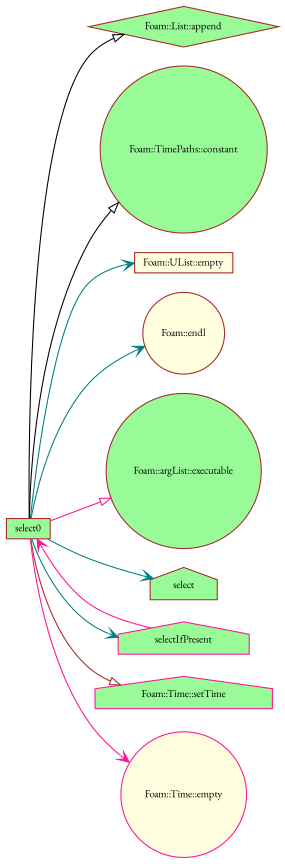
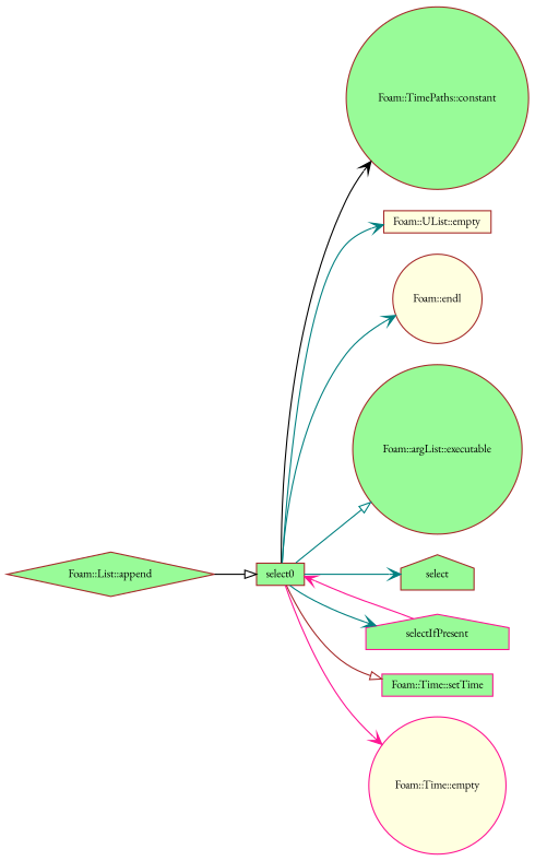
  digraph {
    fontname="EB Garamond"
    rankdir=LR
    node [color=brown fillcolor=palegreen fontname="EB Garamond" fontsize=10 shape=circle style=filled]
    edge [arrowhead=vee color=teal fontname="EB Garamond" fontsize=10 labelfontname=FreeSans labelfontsize=10 style=solid]
    n1 [fontcolor=black height=0.2 label=select0 shape=box width=0.4]
    n2 [height=0.2 label="Foam::List::append" shape=diamond width=0.4]
    n3 [height=0.2 label="Foam::TimePaths::constant" width=0.4]
    n4 [fillcolor=lightyellow height=0.2 label="Foam::UList::empty" shape=box width=0.4]
    n5 [fillcolor=lightyellow height=0.2 label="Foam::endl" width=0.4]
    n6 [height=0.2 label="Foam::argList::executable" width=0.4]
    n7 [height=0.2 label=select shape=house width=0.4]
    n8 [color=deeppink height=0.2 label=selectIfPresent shape=house width=0.4]
-   n9 [color=deeppink height=0.2 label="Foam::Time::setTime" shape=house width=0.4]
+   n9 [color=deeppink height=0.2 label="Foam::Time::setTime" shape=box width=0.4]
    n10 [color=deeppink fillcolor=lightyellow height=0.2 label="Foam::Time::empty" width=0.4]
-   n1 -> n2 [arrowhead=onormal color=black]
-   n1 -> n3 [arrowhead=onormal color=black]
+   n2 -> n1 [arrowhead=onormal color=black]
+   n1 -> n3 [color=black]
    n1 -> n4
    n1 -> n5
-   n1 -> n6 [arrowhead=onormal color=deeppink]
+   n1 -> n6 [arrowhead=onormal]
    n1 -> n7
    n1 -> n8
    n1 -> n9 [arrowhead=onormal color=brown]
    n1 -> n10 [color=deeppink]
    n8 -> n1 [color=deeppink]
  }
